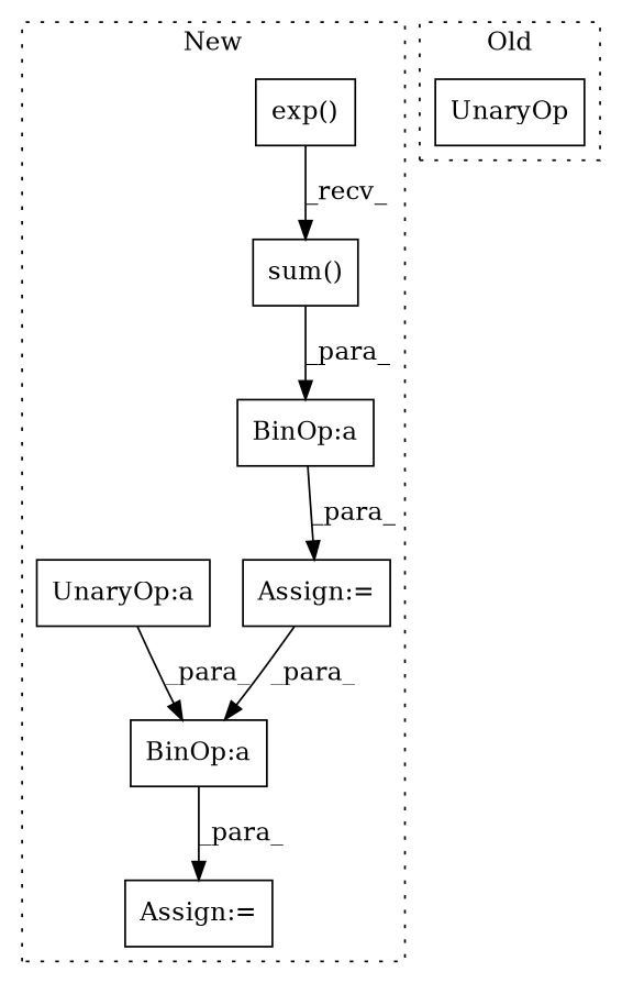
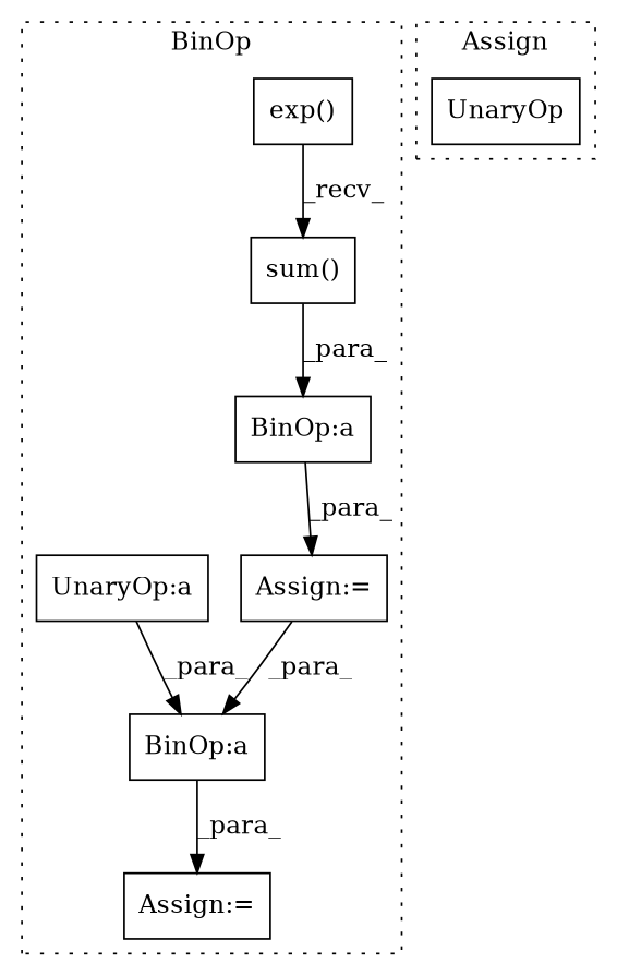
  digraph {
    node [a=75 l=3 shape=box]
    n1 [l=39 label="exp()" s=3891]
    n2 [a=68 label="Assign:=" s=4085]
    n3 [a=82 label="BinOp:a" s=3960]
    n4 [a=61 l=1 label="UnaryOp:a" s=4088]
    n5 [a=68 label="Assign:=" s=3950]
    n6 [a=82 l=24 label="BinOp:a" s=4089]
    n7 [l=32 label="sum()" s=3963]
    n8 [a=63 l="24,0" label=UnaryOp s="3524,0"]
    subgraph cluster_1 {
-     label=New
+     label=BinOp
      style=dotted
      n1
      n2
      n3
      n4
      n5
      n6
      n7
    }
    subgraph cluster_2 {
-     label=Old
+     label=Assign
      style=dotted
      n8
    }
    n1 -> n7 [label=_recv_]
    n3 -> n5 [label=_para_]
    n4 -> n6 [label=_para_]
    n5 -> n6 [label=_para_]
    n6 -> n2 [label=_para_]
    n7 -> n3 [label=_para_]
  }
